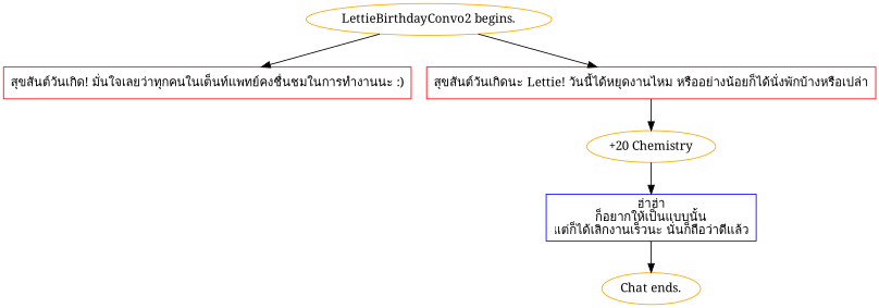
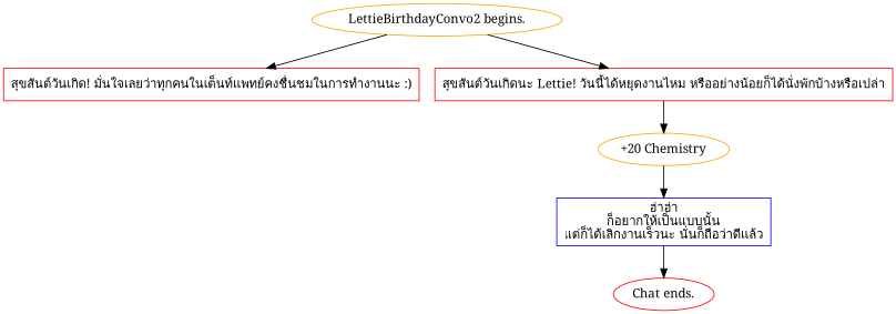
  digraph {
    fontname="Noto Serif"
    node [color=orange fontname="Noto Serif"]
    edge [fontname="Noto Serif"]
    "LettieBirthdayConvo2 begins."
    n2 [color=red label="สุขสันต์วันเกิด! มั่นใจเลยว่าทุกคนในเต็นท์แพทย์คงชื่นชมในการทำงานนะ :)" shape=box]
    n3 [color=red label="สุขสันต์วันเกิดนะ Lettie! วันนี้ได้หยุดงานไหม หรืออย่างน้อยก็ได้นั่งพักบ้างหรือเปล่า" shape=box]
    n4 [label="+20 Chemistry"]
    n5 [color=blue label="ฮ่าฮ่า\nก็อยากให้เป็นแบบนั้น\nแต่ก็ได้เลิกงานเร็วนะ นั่นก็ถือว่าดีแล้ว" shape=box]
-   "Chat ends."
+   "Chat ends." [color=red]
    "LettieBirthdayConvo2 begins." -> n2
    "LettieBirthdayConvo2 begins." -> n3
    n3 -> n4
    n4 -> n5
    n5 -> "Chat ends."
  }
